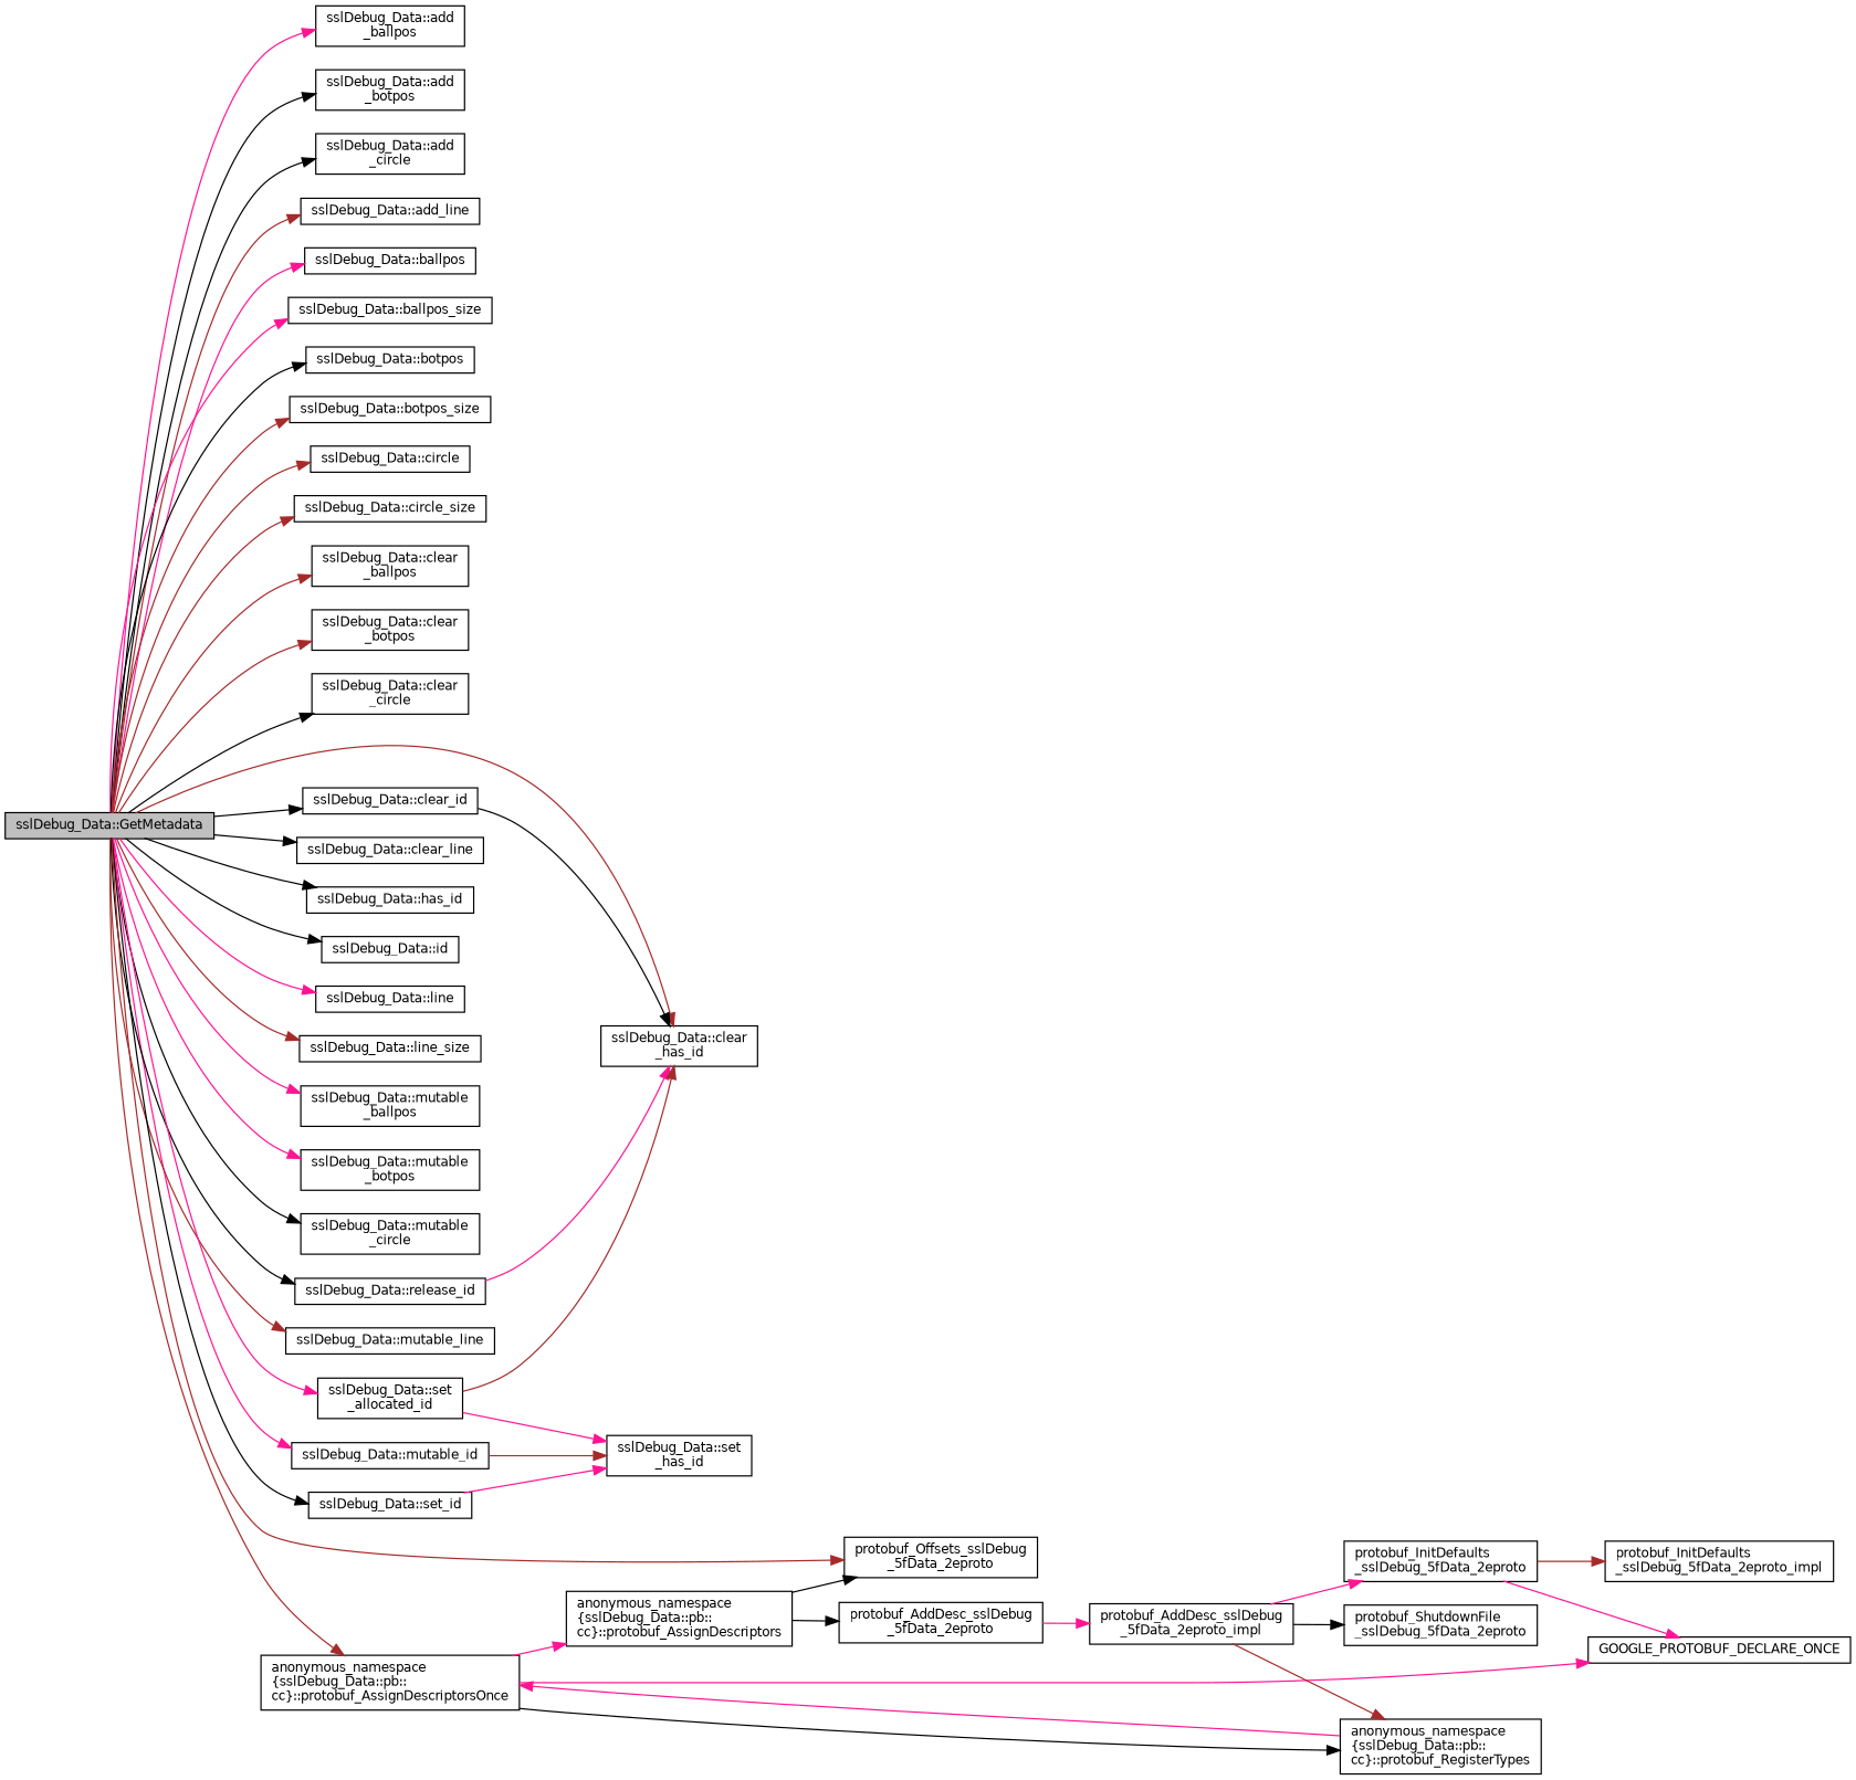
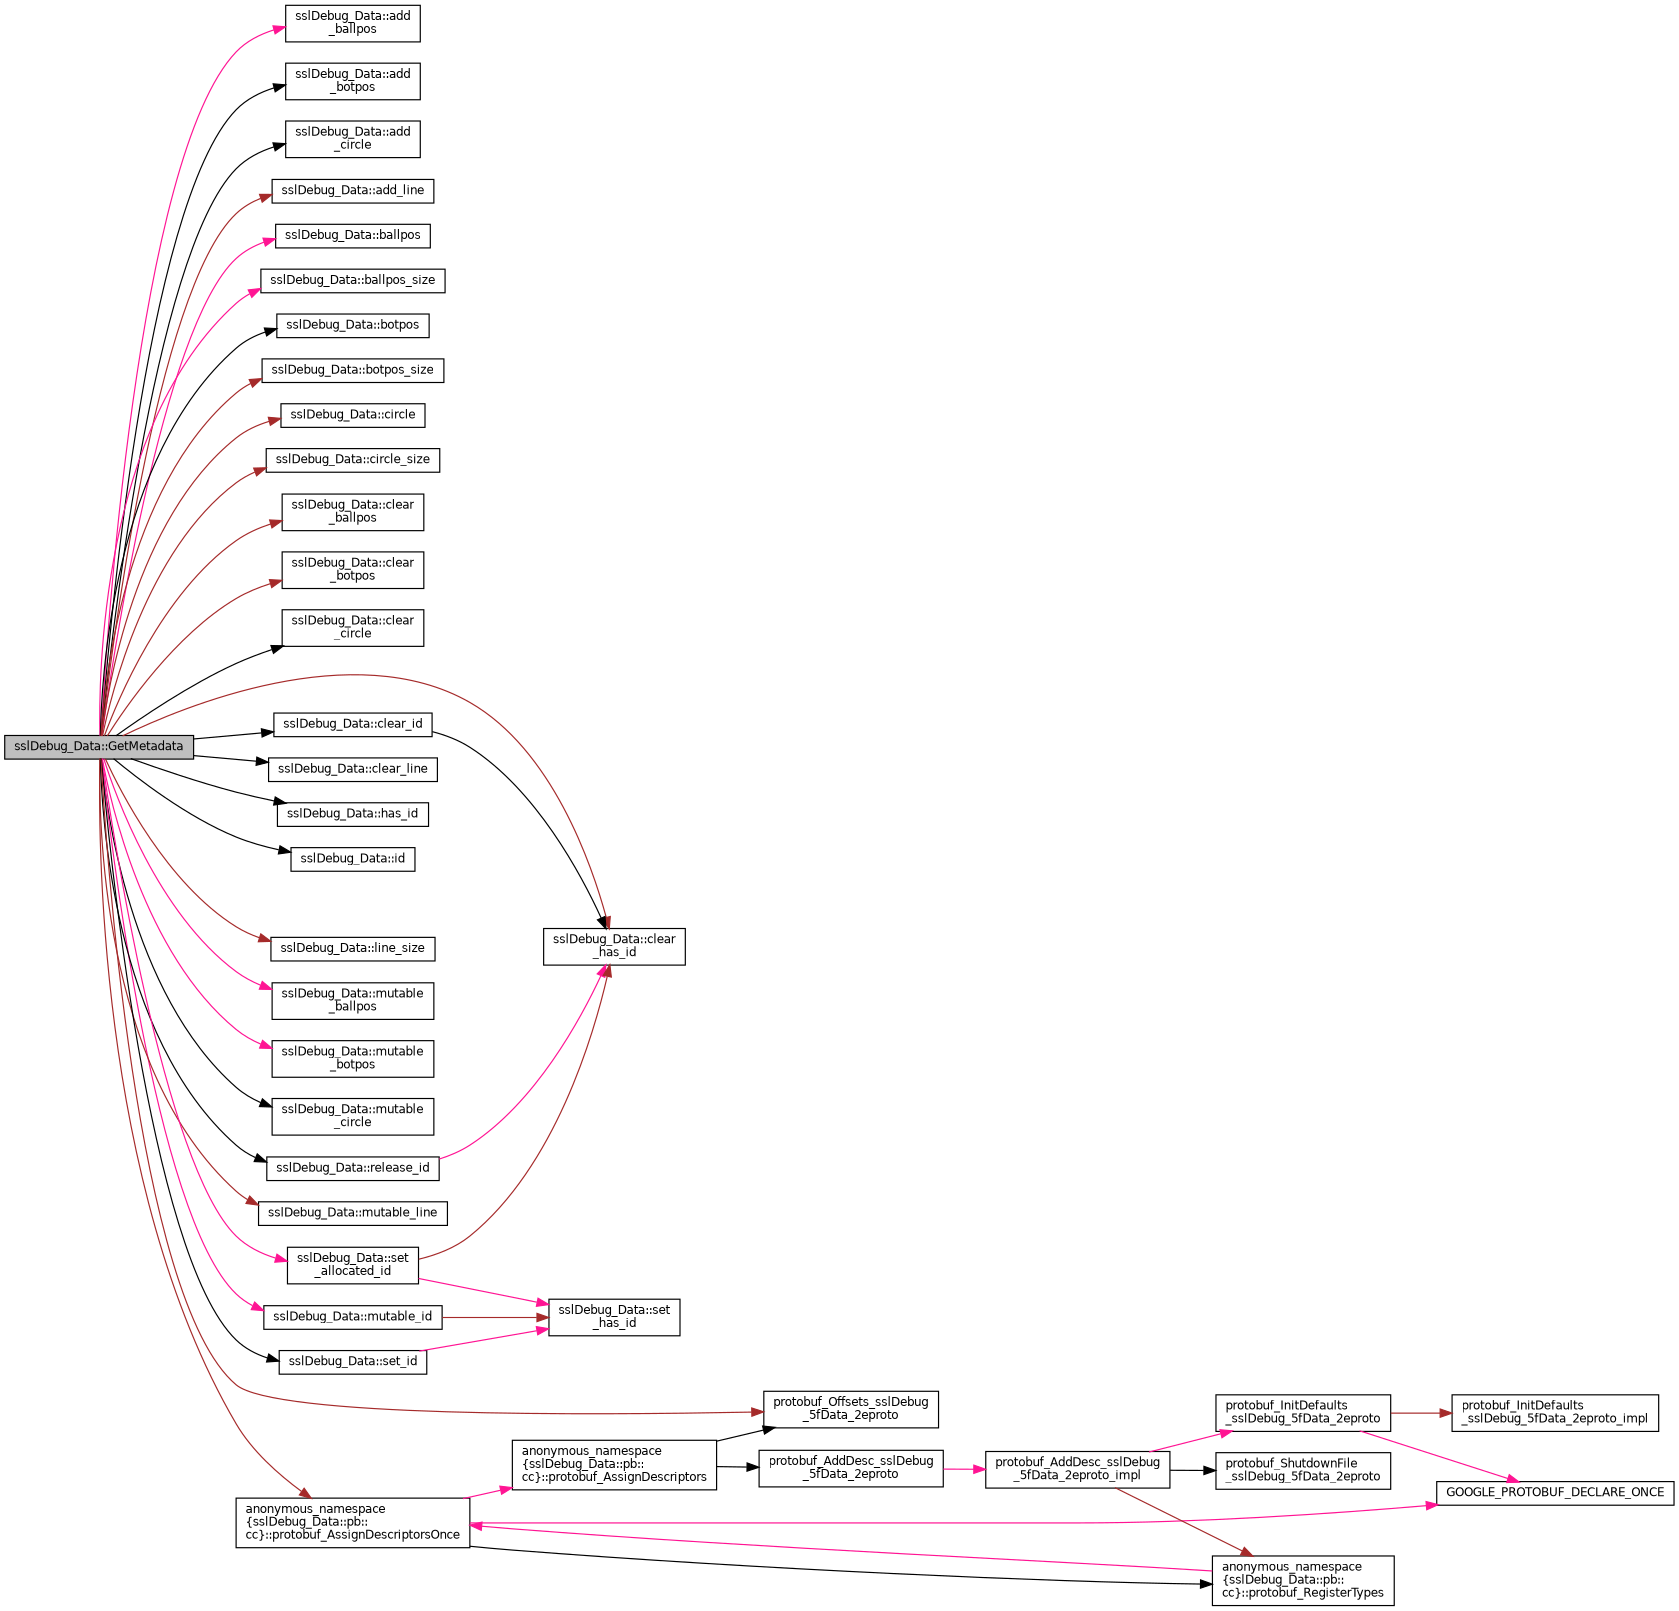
  digraph {
    fontname="DejaVu Sans"
    rankdir=LR
    node [color=black fillcolor=white fontname="DejaVu Sans" fontsize=10 shape=record style=filled]
    edge [color=deeppink fontname="DejaVu Sans" fontsize=10 labelfontname=Helvetica labelfontsize=10 style=solid]
    n1 [fillcolor=grey75 fontcolor=black height=0.2 label="sslDebug_Data::GetMetadata" width=0.4]
    n2 [height=0.2 label="sslDebug_Data::add\l_ballpos" width=0.4]
    n3 [height=0.2 label="sslDebug_Data::add\l_botpos" width=0.4]
    n4 [height=0.2 label="sslDebug_Data::add\l_circle" width=0.4]
    n5 [height=0.2 label="sslDebug_Data::add_line" width=0.4]
    n6 [height=0.2 label="sslDebug_Data::ballpos" width=0.4]
    n7 [height=0.2 label="sslDebug_Data::ballpos_size" width=0.4]
    n8 [height=0.2 label="sslDebug_Data::botpos" width=0.4]
    n9 [height=0.2 label="sslDebug_Data::botpos_size" width=0.4]
    n10 [height=0.2 label="sslDebug_Data::circle" width=0.4]
    n11 [height=0.2 label="sslDebug_Data::circle_size" width=0.4]
    n12 [height=0.2 label="sslDebug_Data::clear\l_ballpos" width=0.4]
    n13 [height=0.2 label="sslDebug_Data::clear\l_botpos" width=0.4]
    n14 [height=0.2 label="sslDebug_Data::clear\l_circle" width=0.4]
    n15 [height=0.2 label="sslDebug_Data::clear\l_has_id" width=0.4]
    n16 [height=0.2 label="sslDebug_Data::clear_id" width=0.4]
    n17 [height=0.2 label="sslDebug_Data::clear_line" width=0.4]
    n18 [height=0.2 label="sslDebug_Data::has_id" width=0.4]
    n19 [height=0.2 label="sslDebug_Data::id" width=0.4]
-   n20 [height=0.2 label="sslDebug_Data::line" width=0.4]
    n21 [height=0.2 label="sslDebug_Data::line_size" width=0.4]
    n22 [height=0.2 label="sslDebug_Data::mutable\l_ballpos" width=0.4]
    n23 [height=0.2 label="sslDebug_Data::mutable\l_botpos" width=0.4]
    n24 [height=0.2 label="sslDebug_Data::mutable\l_circle" width=0.4]
    n25 [height=0.2 label="sslDebug_Data::mutable_id" width=0.4]
    n26 [height=0.2 label="sslDebug_Data::mutable_line" width=0.4]
    n27 [height=0.2 label="anonymous_namespace\l\{sslDebug_Data::pb::\lcc\}::protobuf_AssignDescriptorsOnce" width=0.4]
    n28 [height=0.2 label="sslDebug_Data::release_id" width=0.4]
    n29 [height=0.2 label="sslDebug_Data::set\l_allocated_id" width=0.4]
    n30 [height=0.2 label="sslDebug_Data::set_id" width=0.4]
    n31 [height=0.2 label="protobuf_Offsets_sslDebug\l_5fData_2eproto" width=0.4]
    n32 [height=0.2 label="sslDebug_Data::set\l_has_id" width=0.4]
    n33 [height=0.2 label=GOOGLE_PROTOBUF_DECLARE_ONCE width=0.4]
    n34 [height=0.2 label="anonymous_namespace\l\{sslDebug_Data::pb::\lcc\}::protobuf_AssignDescriptors" width=0.4]
    n35 [height=0.2 label="anonymous_namespace\l\{sslDebug_Data::pb::\lcc\}::protobuf_RegisterTypes" width=0.4]
    n36 [height=0.2 label="protobuf_AddDesc_sslDebug\l_5fData_2eproto" width=0.4]
    n37 [height=0.2 label="protobuf_AddDesc_sslDebug\l_5fData_2eproto_impl" width=0.4]
    n38 [height=0.2 label="protobuf_InitDefaults\l_sslDebug_5fData_2eproto" width=0.4]
    n39 [height=0.2 label="protobuf_ShutdownFile\l_sslDebug_5fData_2eproto" width=0.4]
    n40 [height=0.2 label="protobuf_InitDefaults\l_sslDebug_5fData_2eproto_impl" width=0.4]
    n1 -> n2
    n1 -> n3 [color=black]
    n1 -> n4 [color=black]
    n1 -> n5 [color=brown]
    n1 -> n6
    n1 -> n7
    n1 -> n8 [color=black]
    n1 -> n9 [color=brown]
    n1 -> n10 [color=brown]
    n1 -> n11 [color=brown]
    n1 -> n12 [color=brown]
    n1 -> n13 [color=brown]
    n1 -> n14 [color=black]
    n1 -> n15 [color=brown]
    n1 -> n16 [color=black]
    n1 -> n17 [color=black]
    n1 -> n18 [color=black]
    n1 -> n19 [color=black]
-   n1 -> n20
    n1 -> n21 [color=brown]
    n1 -> n22
    n1 -> n23
    n1 -> n24 [color=black]
    n1 -> n25
    n1 -> n26 [color=brown]
    n1 -> n27 [color=brown]
    n1 -> n28 [color=black]
    n1 -> n29
    n1 -> n30 [color=black]
    n1 -> n31 [color=brown]
    n16 -> n15 [color=black]
    n25 -> n32 [color=brown]
    n27 -> n33
    n27 -> n34
    n27 -> n35 [color=black]
    n28 -> n15
    n29 -> n15 [color=brown]
    n29 -> n32
    n30 -> n32
    n34 -> n31 [color=black]
    n34 -> n36 [color=black]
    n35 -> n27
    n36 -> n37
    n37 -> n35 [color=brown]
    n37 -> n38
    n37 -> n39 [color=black]
    n38 -> n33
    n38 -> n40 [color=brown]
  }
